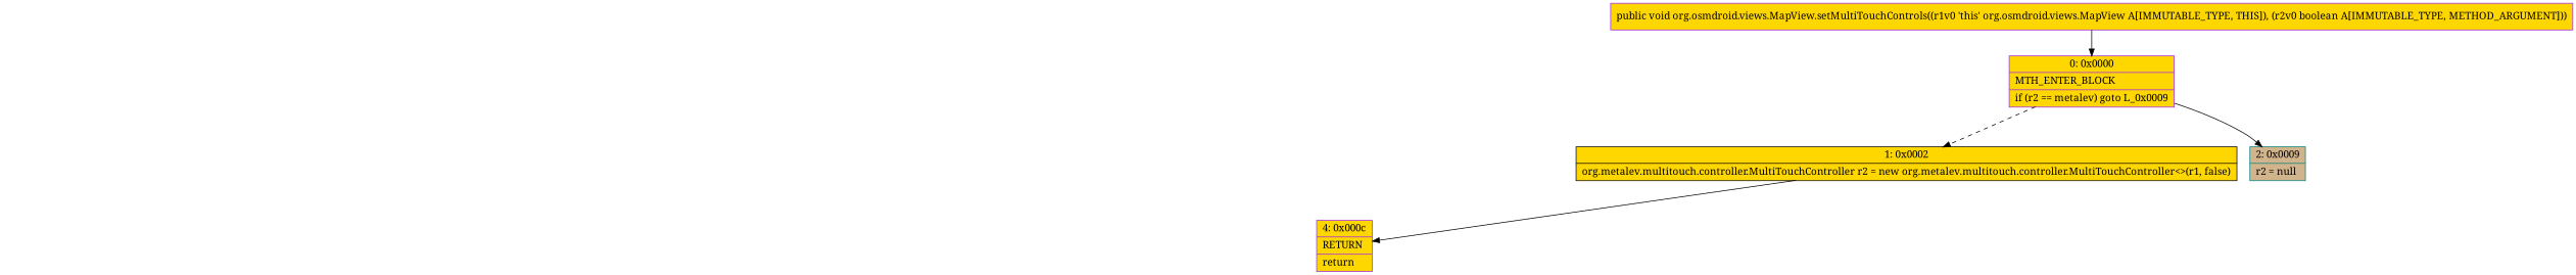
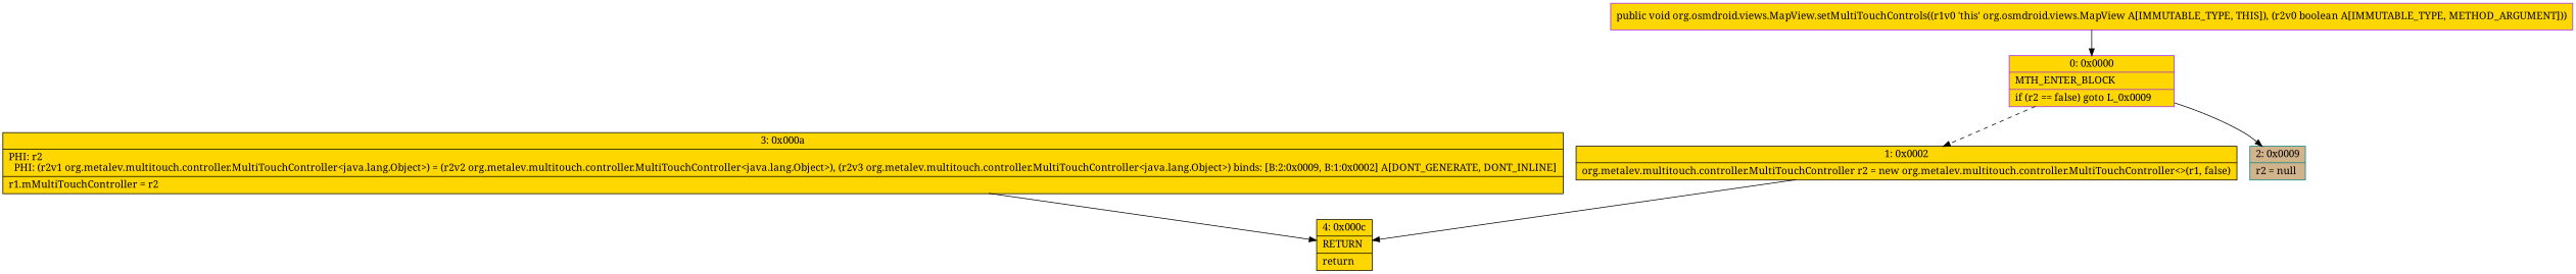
  digraph {
    fontname="Noto Serif"
    node [color=black fillcolor=gold fontname="Noto Serif" shape=record style=filled]
    edge [fontname="Noto Serif"]
-   n1 [color=purple label="{0\:\ 0x0000|MTH_ENTER_BLOCK\l|if (r2 == metalev) goto L_0x0009\l}"]
+   n1 [color=purple label="{0\:\ 0x0000|MTH_ENTER_BLOCK\l|if (r2 == false) goto L_0x0009\l}"]
    n2 [label="{1\:\ 0x0002|org.metalev.multitouch.controller.MultiTouchController r2 = new org.metalev.multitouch.controller.MultiTouchController\<\>(r1, false)\l}"]
    n3 [color=teal fillcolor=tan label="{2\:\ 0x0009|r2 = null\l}"]
-   n4 [color=purple label="{4\:\ 0x000c|RETURN\l|return\l}"]
+   n4 [label="{4\:\ 0x000c|RETURN\l|return\l}"]
+   n5 [label="{3\:\ 0x000a|PHI: r2 \l  PHI: (r2v1 org.metalev.multitouch.controller.MultiTouchController\<java.lang.Object\>) = (r2v2 org.metalev.multitouch.controller.MultiTouchController\<java.lang.Object\>), (r2v3 org.metalev.multitouch.controller.MultiTouchController\<java.lang.Object\>) binds: [B:2:0x0009, B:1:0x0002] A[DONT_GENERATE, DONT_INLINE]\l|r1.mMultiTouchController = r2\l}"]
    n6 [color=purple label="{public void org.osmdroid.views.MapView.setMultiTouchControls((r1v0 'this' org.osmdroid.views.MapView A[IMMUTABLE_TYPE, THIS]), (r2v0 boolean A[IMMUTABLE_TYPE, METHOD_ARGUMENT])) }"]
    n1 -> n2 [style=dashed]
    n1 -> n3
    n2 -> n4
+   n5 -> n4
    n6 -> n1
  }
